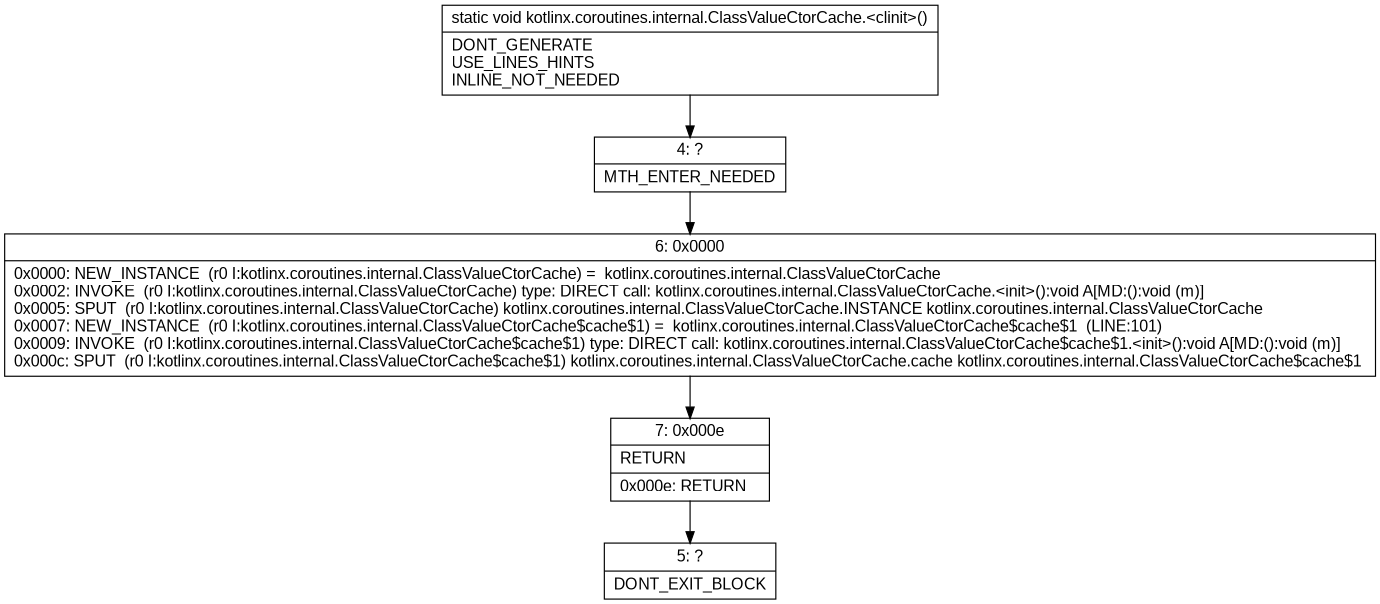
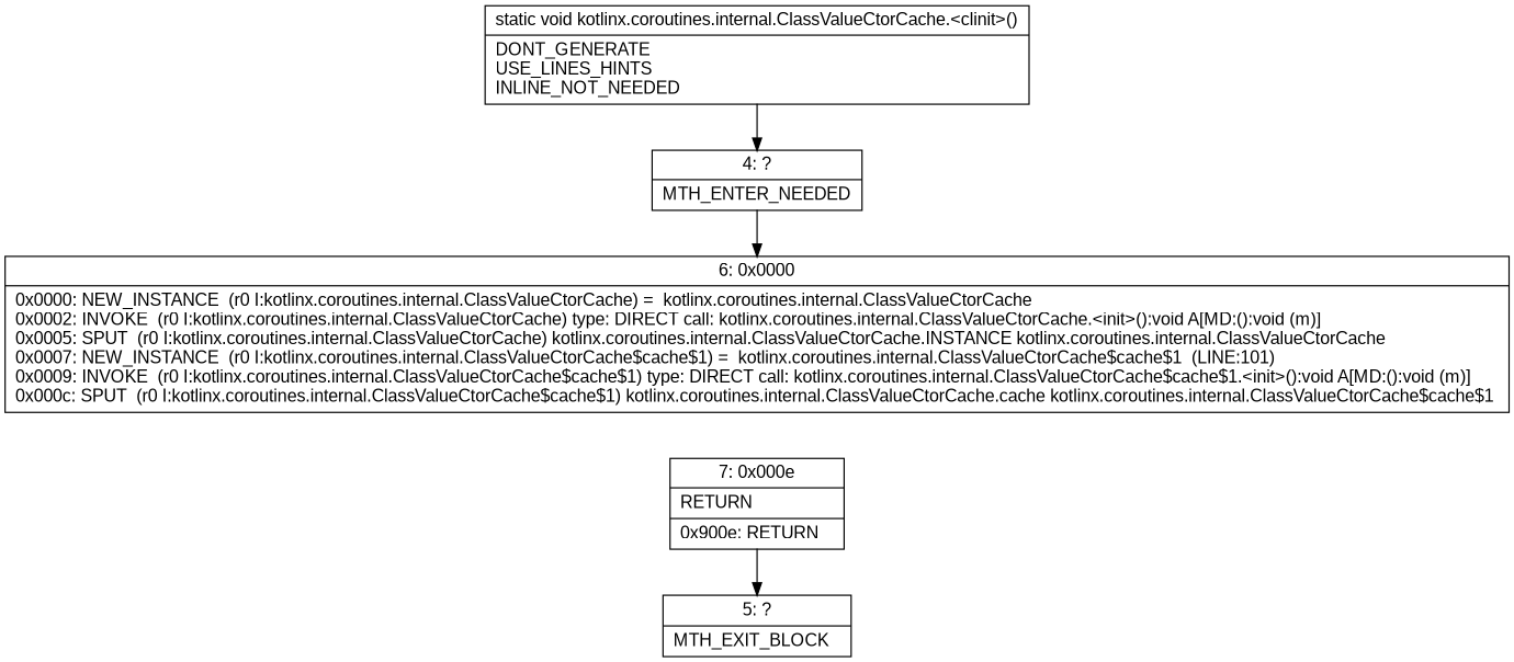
  digraph {
    fontname="Liberation Sans"
    node [fontname="Liberation Sans" shape=record]
    edge [fontname="Liberation Sans"]
    n1 [label="{4\:\ ?|MTH_ENTER_NEEDED\l}"]
    n2 [label="{6\:\ 0x0000|0x0000: NEW_INSTANCE  (r0 I:kotlinx.coroutines.internal.ClassValueCtorCache) =  kotlinx.coroutines.internal.ClassValueCtorCache \l0x0002: INVOKE  (r0 I:kotlinx.coroutines.internal.ClassValueCtorCache) type: DIRECT call: kotlinx.coroutines.internal.ClassValueCtorCache.\<init\>():void A[MD:():void (m)]\l0x0005: SPUT  (r0 I:kotlinx.coroutines.internal.ClassValueCtorCache) kotlinx.coroutines.internal.ClassValueCtorCache.INSTANCE kotlinx.coroutines.internal.ClassValueCtorCache \l0x0007: NEW_INSTANCE  (r0 I:kotlinx.coroutines.internal.ClassValueCtorCache$cache$1) =  kotlinx.coroutines.internal.ClassValueCtorCache$cache$1  (LINE:101)\l0x0009: INVOKE  (r0 I:kotlinx.coroutines.internal.ClassValueCtorCache$cache$1) type: DIRECT call: kotlinx.coroutines.internal.ClassValueCtorCache$cache$1.\<init\>():void A[MD:():void (m)]\l0x000c: SPUT  (r0 I:kotlinx.coroutines.internal.ClassValueCtorCache$cache$1) kotlinx.coroutines.internal.ClassValueCtorCache.cache kotlinx.coroutines.internal.ClassValueCtorCache$cache$1 \l}"]
-   n3 [label="{7\:\ 0x000e|RETURN\l|0x000e: RETURN   \l}"]
-   n4 [label="{5\:\ ?|DONT_EXIT_BLOCK\l}"]
+   n3 [label="{7\:\ 0x000e|RETURN\l|0x900e: RETURN   \l}"]
+   n4 [label="{5\:\ ?|MTH_EXIT_BLOCK\l}"]
    n5 [label="{static void kotlinx.coroutines.internal.ClassValueCtorCache.\<clinit\>()  | DONT_GENERATE\lUSE_LINES_HINTS\lINLINE_NOT_NEEDED\l}"]
    n1 -> n2
-   n2 -> n3
    n3 -> n4
    n5 -> n1
  }
